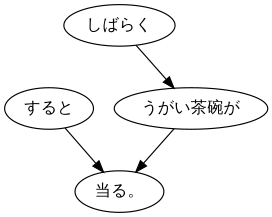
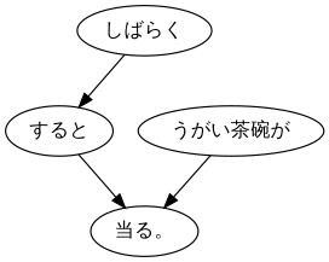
  digraph {
    n1 [label="しばらく"]
    n2 [label="すると"]
    n3 [label="当る。"]
    n4 [label="うがい茶碗が"]
-   n1 -> n4
+   n1 -> n2
    n2 -> n3
    n4 -> n3
  }
